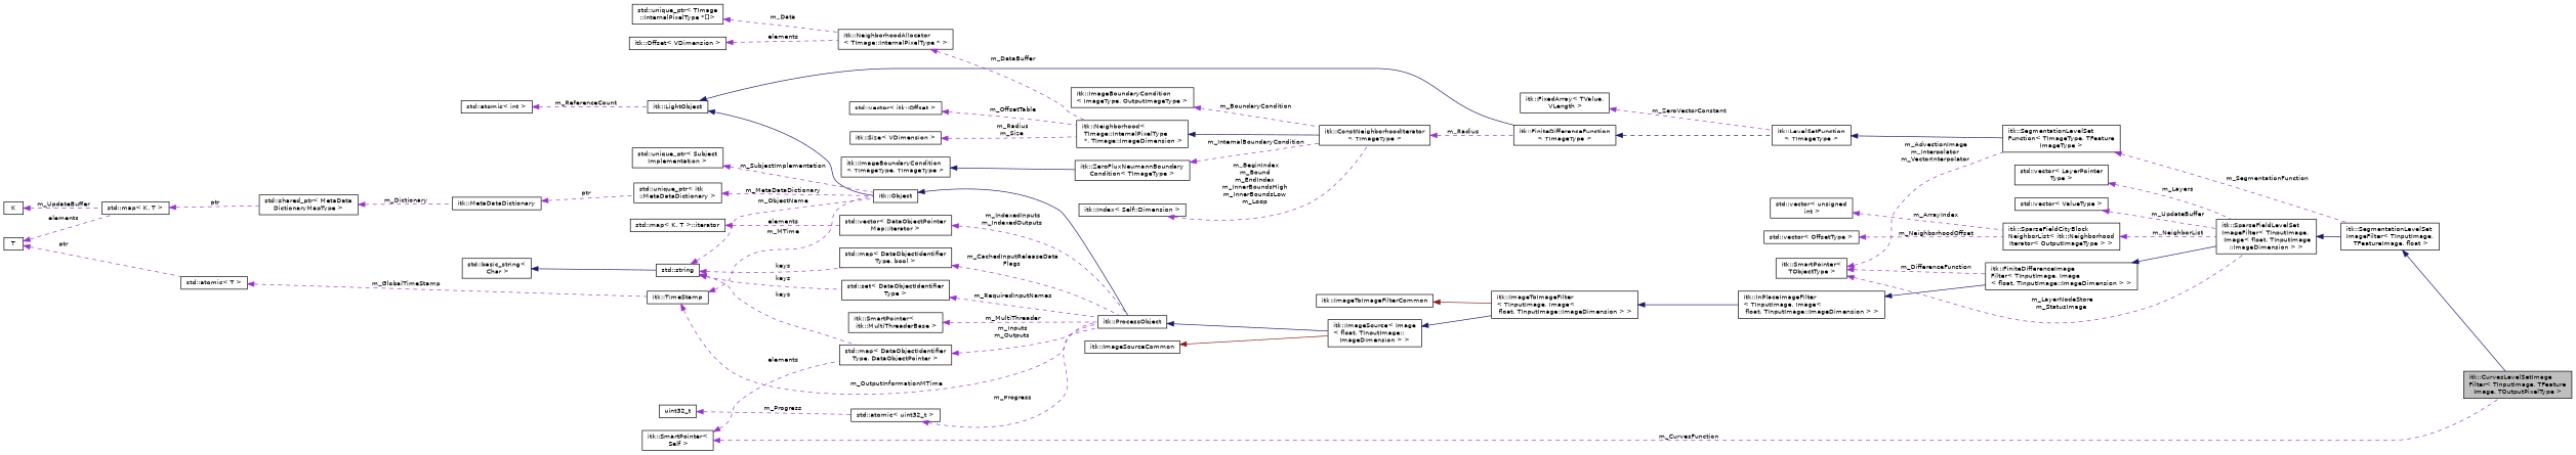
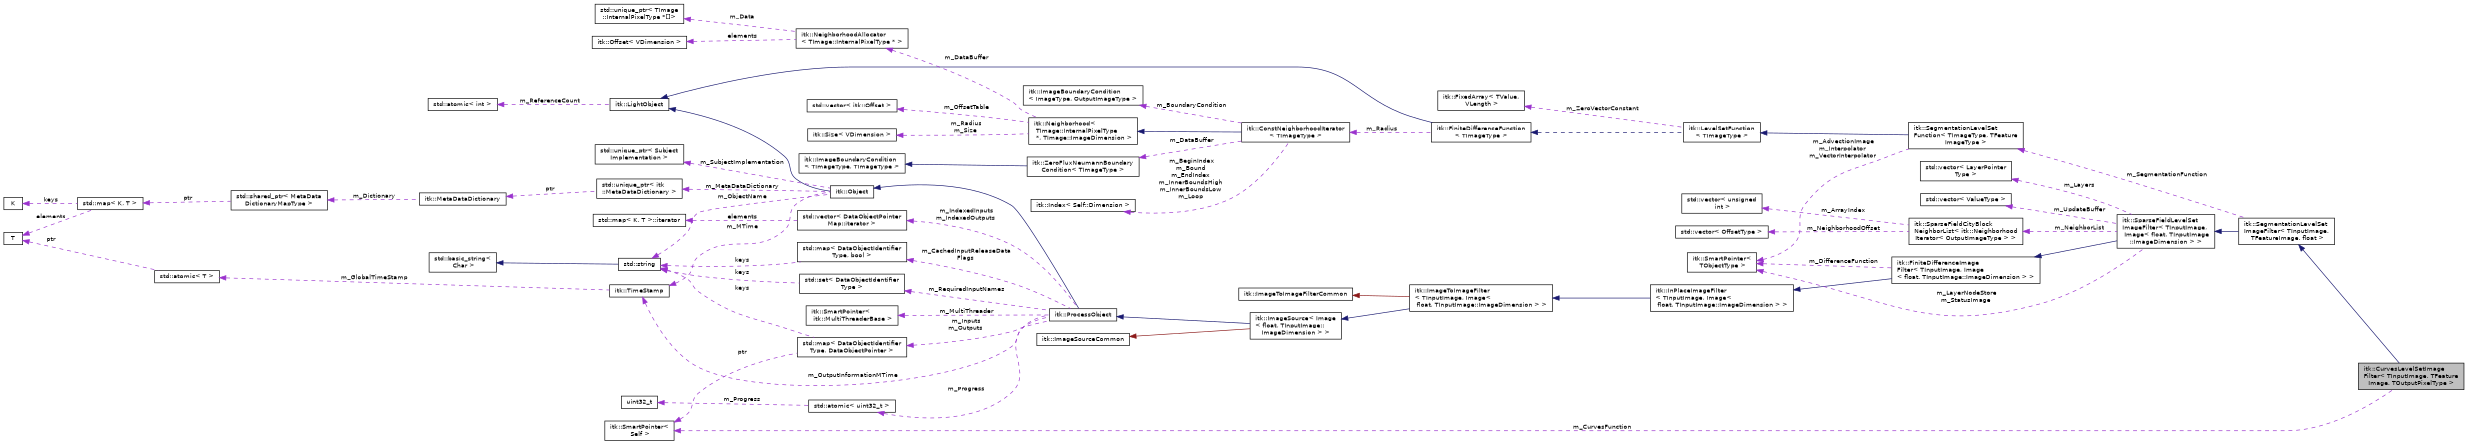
  digraph {
    rankdir=LR
    node [color=black fillcolor=white fontname=Helvetica fontsize=10 shape=record style=filled]
    edge [color=darkorchid3 dir=back fontname=Helvetica fontsize=10 labelfontname=Helvetica labelfontsize=10 style=dashed]
    n1 [fillcolor=grey75 fontcolor=black height=0.2 label="itk::CurvesLevelSetImage\lFilter\< TInputImage, TFeature\lImage, TOutputPixelType \>" width=0.4]
    n2 [height=0.2 label="itk::SegmentationLevelSet\lImageFilter\< TInputImage,\l TFeatureImage, float \>" width=0.4]
    n3 [height=0.2 label="itk::SparseFieldLevelSet\lImageFilter\< TInputImage,\l Image\< float, TInputImage\l::ImageDimension \> \>" width=0.4]
    n4 [height=0.2 label="itk::FiniteDifferenceImage\lFilter\< TInputImage, Image\l\< float, TInputImage::ImageDimension \> \>" width=0.4]
    n5 [height=0.2 label="itk::InPlaceImageFilter\l\< TInputImage, Image\<\l float, TInputImage::ImageDimension \> \>" width=0.4]
    n6 [height=0.2 label="itk::ImageToImageFilter\l\< TInputImage, Image\<\l float, TInputImage::ImageDimension \> \>" width=0.4]
    n7 [height=0.2 label="itk::ImageSource\< Image\l\< float, TInputImage::\lImageDimension \> \>" width=0.4]
    n8 [height=0.2 label="itk::ProcessObject" width=0.4]
    n9 [height=0.2 label="itk::Object" width=0.4]
    n10 [height=0.2 label="itk::LightObject" width=0.4]
    n11 [height=0.2 label="itk::FiniteDifferenceFunction\l\< TImageType \>" width=0.4]
    n12 [height=0.2 label="itk::LevelSetFunction\l\< TImageType \>" width=0.4]
    n13 [height=0.2 label="std::atomic\< int \>" width=0.4]
    n14 [height=0.2 label="itk::TimeStamp" width=0.4]
    n15 [height=0.2 label="std::atomic\< T \>" width=0.4]
    n16 [height=0.2 label=T width=0.4]
    n17 [height=0.2 label="std::map\< K, T \>" width=0.4]
    n18 [height=0.2 label="std::shared_ptr\< MetaData\lDictionaryMapType \>" width=0.4]
    n19 [height=0.2 label="std::unique_ptr\< Subject\lImplementation \>" width=0.4]
    n20 [height=0.2 label="std::unique_ptr\< itk\l::MetaDataDictionary \>" width=0.4]
    n21 [height=0.2 label="itk::MetaDataDictionary" width=0.4]
    n22 [height=0.2 label=K width=0.4]
    n23 [height=0.2 label="std::string" width=0.4]
    n24 [height=0.2 label="std::map\< DataObjectIdentifier\lType, DataObjectPointer \>" width=0.4]
    n25 [height=0.2 label="std::map\< DataObjectIdentifier\lType, bool \>" width=0.4]
    n26 [height=0.2 label="std::set\< DataObjectIdentifier\lType \>" width=0.4]
    n27 [height=0.2 label="std::basic_string\<\l Char \>" width=0.4]
    n28 [height=0.2 label="itk::SmartPointer\<\l Self \>" width=0.4]
    n29 [height=0.2 label="std::vector\< DataObjectPointer\lMap::iterator \>" width=0.4]
    n30 [height=0.2 label="std::map\< K, T \>::iterator" width=0.4]
    n31 [height=0.2 label="std::atomic\< uint32_t \>" width=0.4]
    n32 [height=0.2 label=uint32_t width=0.4]
    n33 [height=0.2 label="itk::SmartPointer\<\l itk::MultiThreaderBase \>" width=0.4]
    n34 [height=0.2 label="itk::ImageSourceCommon" width=0.4]
    n35 [height=0.2 label="itk::ImageToImageFilterCommon" width=0.4]
    n36 [height=0.2 label="itk::SmartPointer\<\l TObjectType \>" width=0.4]
    n37 [height=0.2 label="itk::SegmentationLevelSet\lFunction\< TImageType, TFeature\lImageType \>" width=0.4]
    n38 [height=0.2 label="itk::SparseFieldCityBlock\lNeighborList\< itk::Neighborhood\lIterator\< OutputImageType \> \>" width=0.4]
    n39 [height=0.2 label="std::vector\< unsigned\l int \>" width=0.4]
    n40 [height=0.2 label="std::vector\< OffsetType \>" width=0.4]
    n41 [height=0.2 label="std::vector\< LayerPointer\lType \>" width=0.4]
    n42 [height=0.2 label="std::vector\< ValueType \>" width=0.4]
    n43 [height=0.2 label="itk::ConstNeighborhoodIterator\l\< TImageType \>" width=0.4]
    n44 [height=0.2 label="itk::Neighborhood\<\l TImage::InternalPixelType\l *, TImage::ImageDimension \>" width=0.4]
    n45 [height=0.2 label="itk::Size\< VDimension \>" width=0.4]
    n46 [height=0.2 label="itk::NeighborhoodAllocator\l\< TImage::InternalPixelType * \>" width=0.4]
    n47 [height=0.2 label="std::unique_ptr\< TImage\l::InternalPixelType *[]\>" width=0.4]
    n48 [height=0.2 label="std::vector\< itk::Offset \>" width=0.4]
    n49 [height=0.2 label="itk::Offset\< VDimension \>" width=0.4]
    n50 [height=0.2 label="itk::Index\< Self::Dimension \>" width=0.4]
    n51 [height=0.2 label="itk::ZeroFluxNeumannBoundary\lCondition\< TImageType \>" width=0.4]
    n52 [height=0.2 label="itk::ImageBoundaryCondition\l\< TImageType, TImageType \>" width=0.4]
    n53 [height=0.2 label="itk::ImageBoundaryCondition\l\< ImageType, OutputImageType \>" width=0.4]
    n54 [height=0.2 label="itk::FixedArray\< TValue,\l VLength \>" width=0.4]
    n2 -> n1 [color=midnightblue style=solid]
    n3 -> n2 [color=midnightblue style=solid]
    n4 -> n3 [color=midnightblue style=solid]
    n5 -> n4 [color=midnightblue style=solid]
    n6 -> n5 [color=midnightblue style=solid]
    n7 -> n6 [color=midnightblue style=solid]
    n8 -> n7 [color=midnightblue style=solid]
    n9 -> n8 [color=midnightblue style=solid]
    n10 -> n9 [color=midnightblue style=solid]
    n10 -> n11 [color=midnightblue style=solid]
    n11 -> n12 [color=midnightblue]
    n12 -> n37 [color=midnightblue style=solid]
    n13 -> n10 [label=" m_ReferenceCount"]
    n14 -> n8 [label=" m_OutputInformationMTime"]
    n14 -> n9 [label=" m_MTime"]
    n15 -> n14 [label=" m_GlobalTimeStamp"]
    n16 -> n15 [label=" ptr"]
    n16 -> n17 [label=" elements"]
    n17 -> n18 [label=" ptr"]
    n18 -> n21 [label=" m_Dictionary"]
    n19 -> n9 [label=" m_SubjectImplementation"]
    n20 -> n9 [label=" m_MetaDataDictionary"]
    n21 -> n20 [label=" ptr"]
-   n22 -> n17 [label=" m_UpdateBuffer"]
+   n22 -> n17 [label=" keys"]
    n23 -> n9 [label=" m_ObjectName"]
    n23 -> n24 [label=" keys"]
    n23 -> n25 [label=" keys"]
    n23 -> n26 [label=" keys"]
    n24 -> n8 [label=" m_Inputs\nm_Outputs"]
    n25 -> n8 [label=" m_CachedInputReleaseData\lFlags"]
    n26 -> n8 [label=" m_RequiredInputNames"]
    n27 -> n23 [color=midnightblue style=solid]
    n28 -> n1 [label=" m_CurvesFunction"]
-   n28 -> n24 [label=" elements"]
+   n28 -> n24 [label=" ptr"]
    n29 -> n8 [label=" m_IndexedInputs\nm_IndexedOutputs"]
    n30 -> n29 [label=" elements"]
    n31 -> n8 [label=" m_Progress"]
    n32 -> n31 [label=" m_Progress"]
    n33 -> n8 [label=" m_MultiThreader"]
    n34 -> n7 [color=firebrick4 style=solid]
    n35 -> n6 [color=firebrick4 style=solid]
    n36 -> n3 [label=" m_LayerNodeStore\nm_StatusImage"]
    n36 -> n4 [label=" m_DifferenceFunction"]
    n36 -> n37 [label=" m_AdvectionImage\nm_Interpolator\nm_VectorInterpolator"]
    n37 -> n2 [label=" m_SegmentationFunction"]
    n38 -> n3 [label=" m_NeighborList"]
    n39 -> n38 [label=" m_ArrayIndex"]
    n40 -> n38 [label=" m_NeighborhoodOffset"]
    n41 -> n3 [label=" m_Layers"]
    n42 -> n3 [label=" m_UpdateBuffer"]
    n43 -> n11 [label=" m_Radius"]
    n44 -> n43 [color=midnightblue style=solid]
    n45 -> n44 [label=" m_Radius\nm_Size"]
    n46 -> n44 [label=" m_DataBuffer"]
    n47 -> n46 [label=" m_Data"]
    n48 -> n44 [label=" m_OffsetTable"]
    n49 -> n46 [label=" elements"]
    n50 -> n43 [label=" m_BeginIndex\nm_Bound\nm_EndIndex\nm_InnerBoundsHigh\nm_InnerBoundsLow\nm_Loop"]
-   n51 -> n43 [label=" m_InternalBoundaryCondition"]
+   n51 -> n43 [label=" m_DataBuffer"]
    n52 -> n51 [color=midnightblue style=solid]
    n53 -> n43 [label=" m_BoundaryCondition"]
    n54 -> n12 [label=" m_ZeroVectorConstant"]
  }
